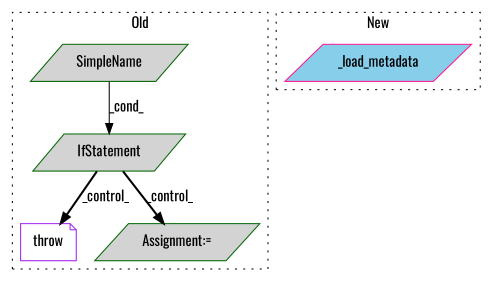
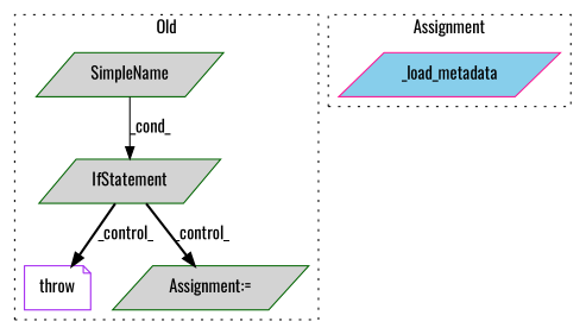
  digraph {
    fontname=Oswald
    node [color=darkgreen fillcolor=lightgrey fontname=Oswald shape=parallelogram style=filled]
    edge [fontname=Oswald style=bold]
    n1 [a=25 l="8,2" label=IfStatement s="591,650"]
    n2 [a=42 label=SimpleName]
    n3 [a=53 color=purple fillcolor=white l=6 label=throw s=735 shape=note]
    n4 [a=7 l=1 label="Assignment:=" s=862]
    n5 [a=32 color=deeppink fillcolor=skyblue l="15,1" label=_load_metadata s="1074,1104"]
    subgraph cluster_1 {
      label=Old
      style=dotted
      n1
      n2
      n3
      n4
    }
    subgraph cluster_2 {
-     label=New
+     label=Assignment
      style=dotted
      n5
    }
    n1 -> n3 [label=_control_]
    n1 -> n4 [label=_control_]
    n2 -> n1 [label=_cond_ style=solid]
  }
